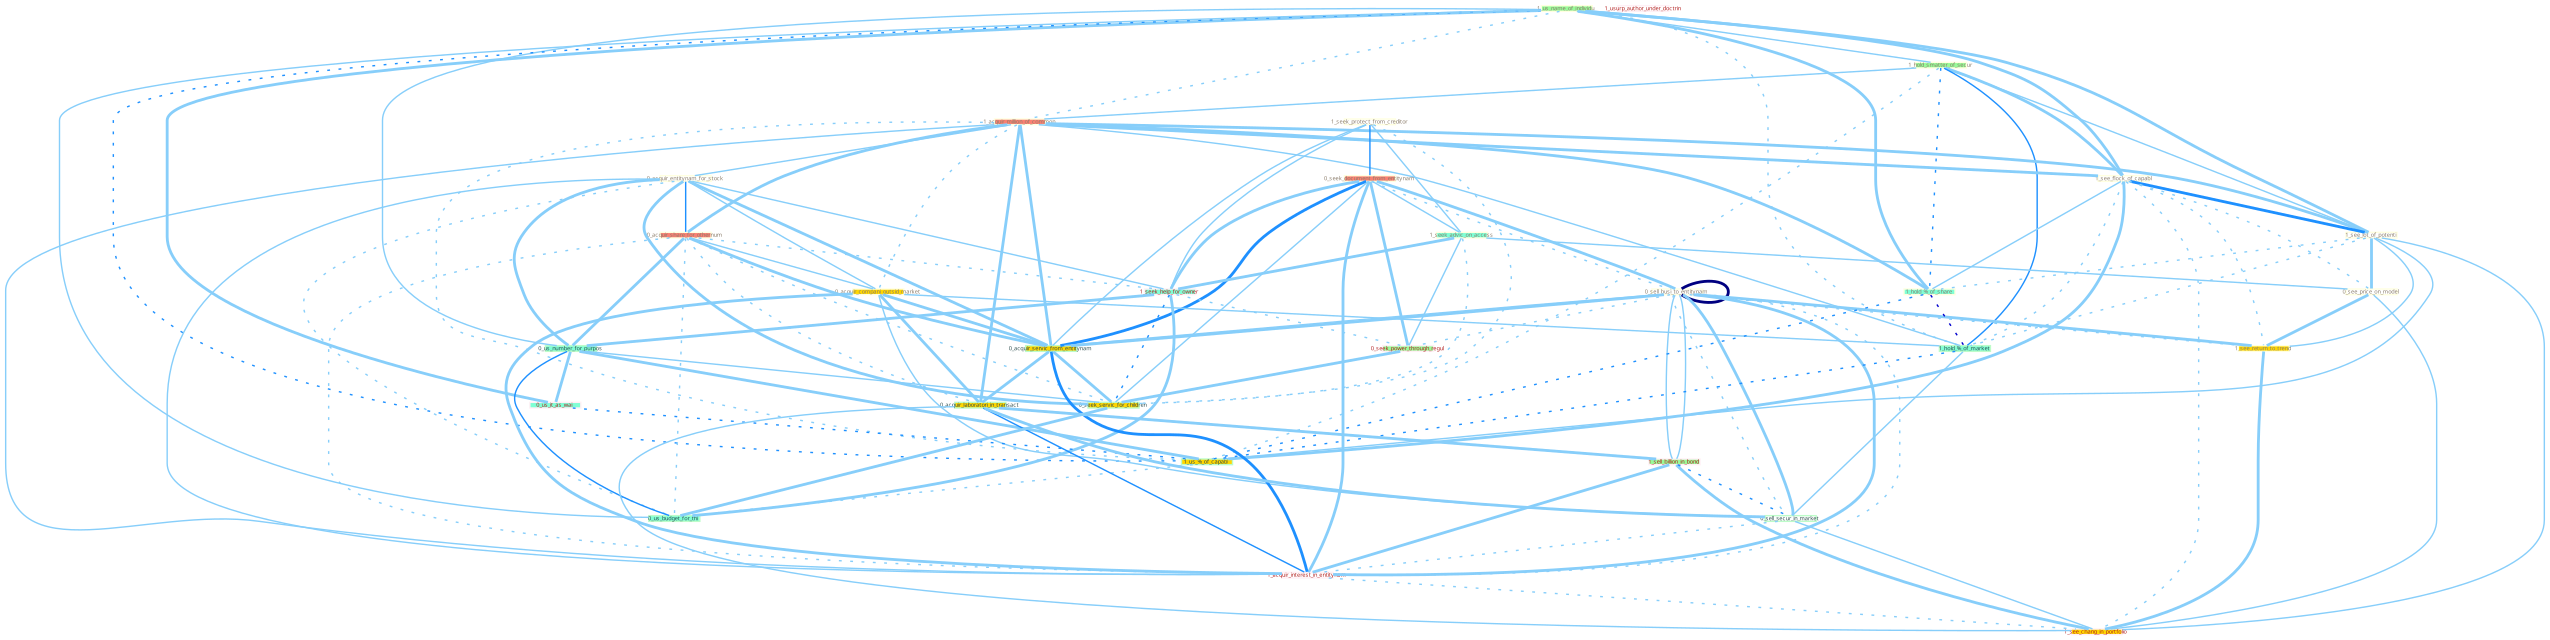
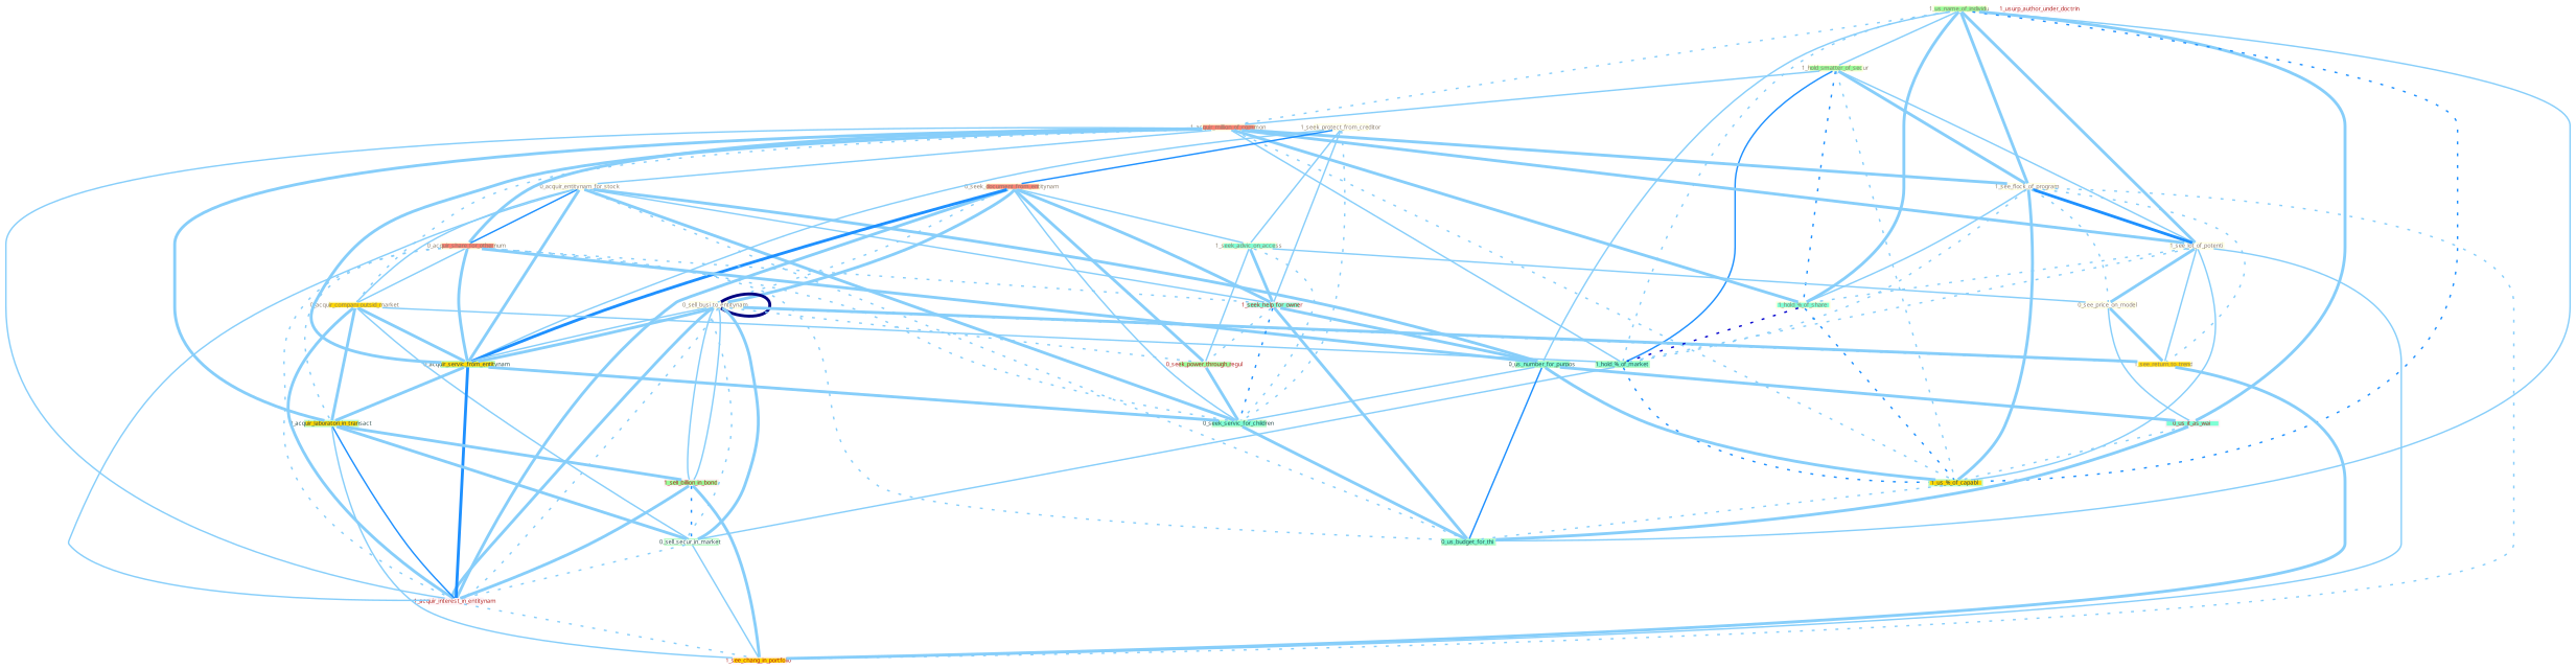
  graph {
    fontname="Noto Sans"
    node [color="#ffffe0" fillcolor=white fixedsize=true fontcolor="#8b7d6b" fontname="Noto Sans" fontsize=4 shape=polygon style=filled]
    edge [color="#87cefa" fontname="Noto Sans" style=bold w=1]
    "1_us_name_of_individu " [fillcolor=palegreen height=.06 width=.5]
    "1_hold_smatter_of_secur " [fillcolor=palegreen height=.06 width=.5]
    "1_acquir_million_of_common " [fillcolor=salmon height=.06 width=.5]
    "0_acquir_entitynam_for_stock " [height=.06 width=.5]
    "1_seek_protect_from_creditor " [height=.06 width=.5]
    "0_seek_document_from_entitynam " [fillcolor=salmon height=.06 width=.5]
    "1_seek_advic_on_access " [fillcolor=aquamarine height=.06 width=.5]
    "0_sell_busi_to_entitynam " [height=.06 width=.5]
    "0_acquir_share_for_othernum " [fillcolor=salmon height=.06 width=.5]
-   "1_see_flock_of_program " [height=.06 width=.5 label="1_see_flock_of_capabl"]
+   "1_see_flock_of_program " [height=.06 width=.5]
    "1_see_lot_of_potenti " [height=.06 width=.5]
    "0_see_price_on_model " [height=.06 width=.5]
    "0_acquir_compani_outsid_market " [fillcolor=gold height=.06 width=.5]
    "1_see_return_to_trend " [fillcolor=gold height=.06 width=.5]
    "1_hold_%_of_share " [fillcolor=aquamarine height=.06 width=.5]
    "1_seek_help_for_owner " [color="#fff0f5" fillcolor=aquamarine fontcolor="#b22222" height=.06 width=.5]
    "0_seek_power_through_regul " [color="#fff0f5" fillcolor=palegreen fontcolor="#b22222" height=.06 width=.5]
    "1_sell_billion_in_bond " [color="#fff0f5" fillcolor=palegreen fontcolor="#b22222" height=.06 width=.5]
    "0_us_it_as_wai " [color="#fff0f5" fillcolor=aquamarine fontcolor="#b22222" height=.06 width=.5]
    "1_usurp_author_under_doctrin " [color="#fff0f5" fontcolor="#b22222" height=.06 width=.5]
    "1_acquir_interest_in_entitynam " [color="#fff0f5" fontcolor="#b22222" height=.06 width=.5]
    "1_see_chang_in_portfolio " [color="#fff0f5" fillcolor=gold fontcolor="#b22222" height=.06 width=.5]
    "1_hold_%_of_market " [color="#BDFCC9" fillcolor=aquamarine fontcolor="#2f4f4f" height=.06 width=.5]
    "0_us_number_for_purpos " [color="#BDFCC9" fillcolor=aquamarine fontcolor="#2f4f4f" height=.06 width=.5]
    "1_us_%_of_capabl " [color="#BDFCC9" fillcolor=gold fontcolor="#2f4f4f" height=.06 width=.5]
    "0_us_budget_for_thi " [color="#BDFCC9" fillcolor=aquamarine fontcolor="#2f4f4f" height=.06 width=.5]
    "0_acquir_servic_from_entitynam " [color="#BDFCC9" fillcolor=gold fontcolor="#2f4f4f" height=.06 width=.5]
    "0_acquir_laboratori_in_transact " [color="#BDFCC9" fillcolor=gold fontcolor="#2f4f4f" height=.06 width=.5]
-   "0_seek_servic_for_children " [color="#BDFCC9" fillcolor=gold fontcolor="#2f4f4f" height=.06 width=.5]
+   "0_seek_servic_for_children " [color="#BDFCC9" fillcolor=aquamarine fontcolor="#2f4f4f" height=.06 width=.5]
    "0_sell_secur_in_market " [color="#BDFCC9" fontcolor="#2f4f4f" height=.06 width=.5]
    subgraph sub_1 {
      "1_us_name_of_individu "
      "1_hold_smatter_of_secur "
      "1_acquir_million_of_common "
      "0_acquir_entitynam_for_stock "
      "1_seek_protect_from_creditor "
      "0_seek_document_from_entitynam "
      "1_seek_advic_on_access "
      "0_sell_busi_to_entitynam "
      "0_acquir_share_for_othernum "
      "1_see_flock_of_program "
      "1_see_lot_of_potenti "
      "0_see_price_on_model "
      "0_acquir_compani_outsid_market "
      "1_see_return_to_trend "
      "1_hold_%_of_share "
    }
    subgraph sub_2 {
      "1_seek_help_for_owner "
      "0_seek_power_through_regul "
      "1_sell_billion_in_bond "
      "0_us_it_as_wai "
      "1_usurp_author_under_doctrin "
      "1_acquir_interest_in_entitynam "
      "1_see_chang_in_portfolio "
    }
    "1_us_name_of_individu " -- "1_hold_smatter_of_secur " [style=solid]
    "1_us_name_of_individu " -- "1_acquir_million_of_common " [style=dotted]
    "1_us_name_of_individu " -- "1_see_flock_of_program "
    "1_us_name_of_individu " -- "1_see_lot_of_potenti "
    "1_us_name_of_individu " -- "1_hold_%_of_share "
    "1_us_name_of_individu " -- "0_us_it_as_wai "
    "1_us_name_of_individu " -- "1_hold_%_of_market " [style=dotted]
    "1_us_name_of_individu " -- "0_us_number_for_purpos " [style=solid]
    "1_us_name_of_individu " -- "1_us_%_of_capabl " [color="#1e90ff" style=dotted w=2]
    "1_us_name_of_individu " -- "0_us_budget_for_thi " [style=solid]
    "1_hold_smatter_of_secur " -- "1_acquir_million_of_common " [style=solid]
    "1_hold_smatter_of_secur " -- "1_see_flock_of_program "
    "1_hold_smatter_of_secur " -- "1_see_lot_of_potenti " [style=solid]
    "1_hold_smatter_of_secur " -- "1_hold_%_of_share " [color="#1e90ff" style=dotted w=2]
    "1_hold_smatter_of_secur " -- "1_hold_%_of_market " [color="#1e90ff" style=solid w=2]
    "1_hold_smatter_of_secur " -- "1_us_%_of_capabl " [style=dotted]
    "1_acquir_million_of_common " -- "0_acquir_entitynam_for_stock " [style=solid]
    "1_acquir_million_of_common " -- "0_acquir_share_for_othernum "
    "1_acquir_million_of_common " -- "1_see_flock_of_program "
    "1_acquir_million_of_common " -- "1_see_lot_of_potenti "
    "1_acquir_million_of_common " -- "0_acquir_compani_outsid_market " [style=dotted]
    "1_acquir_million_of_common " -- "1_hold_%_of_share "
    "1_acquir_million_of_common " -- "1_acquir_interest_in_entitynam " [style=solid]
    "1_acquir_million_of_common " -- "1_hold_%_of_market " [style=solid]
    "1_acquir_million_of_common " -- "1_us_%_of_capabl " [style=dotted]
    "1_acquir_million_of_common " -- "0_acquir_servic_from_entitynam "
    "1_acquir_million_of_common " -- "0_acquir_laboratori_in_transact "
    "0_acquir_entitynam_for_stock " -- "0_acquir_share_for_othernum " [color="#1e90ff" style=solid w=2]
    "0_acquir_entitynam_for_stock " -- "0_acquir_compani_outsid_market " [style=solid]
    "0_acquir_entitynam_for_stock " -- "1_seek_help_for_owner " [style=solid]
    "0_acquir_entitynam_for_stock " -- "1_acquir_interest_in_entitynam " [style=solid]
    "0_acquir_entitynam_for_stock " -- "0_us_number_for_purpos "
    "0_acquir_entitynam_for_stock " -- "0_us_budget_for_thi " [style=dotted]
    "0_acquir_entitynam_for_stock " -- "0_acquir_servic_from_entitynam "
    "0_acquir_entitynam_for_stock " -- "0_seek_servic_for_children "
    "1_seek_protect_from_creditor " -- "0_seek_document_from_entitynam " [color="#1e90ff" style=solid w=2]
    "1_seek_protect_from_creditor " -- "1_seek_advic_on_access " [style=solid]
    "1_seek_protect_from_creditor " -- "1_seek_help_for_owner " [style=solid]
    "1_seek_protect_from_creditor " -- "0_acquir_servic_from_entitynam " [style=solid]
    "1_seek_protect_from_creditor " -- "0_seek_servic_for_children " [style=dotted]
    "0_seek_document_from_entitynam " -- "1_seek_advic_on_access " [style=solid]
    "0_seek_document_from_entitynam " -- "0_sell_busi_to_entitynam " [style=dotted]
    "0_seek_document_from_entitynam " -- "0_sell_busi_to_entitynam "
    "0_seek_document_from_entitynam " -- "1_seek_help_for_owner "
    "0_seek_document_from_entitynam " -- "0_seek_power_through_regul "
    "0_seek_document_from_entitynam " -- "1_acquir_interest_in_entitynam "
    "0_seek_document_from_entitynam " -- "0_acquir_servic_from_entitynam " [color="#1e90ff" w=2]
    "0_seek_document_from_entitynam " -- "0_seek_servic_for_children " [style=solid]
    "1_seek_advic_on_access " -- "0_see_price_on_model " [style=solid]
    "1_seek_advic_on_access " -- "1_seek_help_for_owner "
    "1_seek_advic_on_access " -- "0_seek_power_through_regul " [style=solid]
    "1_seek_advic_on_access " -- "0_seek_servic_for_children " [style=dotted]
    "0_sell_busi_to_entitynam " -- "0_sell_busi_to_entitynam " [color="#000080" w=4]
    "0_sell_busi_to_entitynam " -- "1_see_return_to_trend " [style=dotted]
    "0_sell_busi_to_entitynam " -- "1_see_return_to_trend "
    "0_sell_busi_to_entitynam " -- "0_seek_power_through_regul " [style=dotted]
    "0_sell_busi_to_entitynam " -- "1_sell_billion_in_bond " [style=solid]
    "0_sell_busi_to_entitynam " -- "1_sell_billion_in_bond " [style=solid]
    "0_sell_busi_to_entitynam " -- "1_acquir_interest_in_entitynam "
    "0_sell_busi_to_entitynam " -- "1_acquir_interest_in_entitynam " [style=dotted]
    "0_sell_busi_to_entitynam " -- "0_acquir_servic_from_entitynam " [style=solid]
    "0_sell_busi_to_entitynam " -- "0_acquir_servic_from_entitynam "
    "0_sell_busi_to_entitynam " -- "0_sell_secur_in_market " [style=dotted]
    "0_sell_busi_to_entitynam " -- "0_sell_secur_in_market "
    "0_acquir_share_for_othernum " -- "0_acquir_compani_outsid_market " [style=solid]
    "0_acquir_share_for_othernum " -- "1_seek_help_for_owner " [style=dotted]
    "0_acquir_share_for_othernum " -- "1_acquir_interest_in_entitynam " [style=dotted]
    "0_acquir_share_for_othernum " -- "0_us_number_for_purpos "
    "0_acquir_share_for_othernum " -- "0_us_budget_for_thi " [style=dotted]
    "0_acquir_share_for_othernum " -- "0_acquir_servic_from_entitynam "
    "0_acquir_share_for_othernum " -- "0_acquir_laboratori_in_transact " [style=dotted]
    "0_acquir_share_for_othernum " -- "0_seek_servic_for_children " [style=dotted]
    "1_see_flock_of_program " -- "1_see_lot_of_potenti " [color="#1e90ff" w=2]
    "1_see_flock_of_program " -- "0_see_price_on_model " [style=dotted]
    "1_see_flock_of_program " -- "1_see_return_to_trend " [style=dotted]
    "1_see_flock_of_program " -- "1_hold_%_of_share " [style=solid]
    "1_see_flock_of_program " -- "1_see_chang_in_portfolio " [style=dotted]
    "1_see_flock_of_program " -- "1_hold_%_of_market " [style=dotted]
    "1_see_flock_of_program " -- "1_us_%_of_capabl "
    "1_see_lot_of_potenti " -- "0_see_price_on_model "
    "1_see_lot_of_potenti " -- "1_see_return_to_trend " [style=solid]
    "1_see_lot_of_potenti " -- "1_hold_%_of_share " [style=dotted]
    "1_see_lot_of_potenti " -- "1_see_chang_in_portfolio " [style=solid]
    "1_see_lot_of_potenti " -- "1_hold_%_of_market " [style=dotted]
    "1_see_lot_of_potenti " -- "1_us_%_of_capabl " [style=solid]
    "0_see_price_on_model " -- "1_see_return_to_trend "
-   "0_see_price_on_model " -- "1_see_chang_in_portfolio " [style=solid]
+   "0_see_price_on_model " -- "0_us_it_as_wai " [style=solid]
    "0_acquir_compani_outsid_market " -- "1_acquir_interest_in_entitynam "
    "0_acquir_compani_outsid_market " -- "1_hold_%_of_market " [style=solid]
    "0_acquir_compani_outsid_market " -- "0_acquir_servic_from_entitynam "
    "0_acquir_compani_outsid_market " -- "0_acquir_laboratori_in_transact "
    "0_acquir_compani_outsid_market " -- "0_sell_secur_in_market " [style=solid]
    "1_see_return_to_trend " -- "1_see_chang_in_portfolio "
    "1_hold_%_of_share " -- "1_hold_%_of_market " [color="#0000cd" style=dotted w=3]
    "1_hold_%_of_share " -- "1_us_%_of_capabl " [color="#1e90ff" style=dotted w=2]
    "1_seek_help_for_owner " -- "0_seek_power_through_regul " [style=dotted]
    "1_seek_help_for_owner " -- "0_us_number_for_purpos "
    "1_seek_help_for_owner " -- "0_us_budget_for_thi "
    "1_seek_help_for_owner " -- "0_seek_servic_for_children " [color="#1e90ff" style=dotted w=2]
    "0_seek_power_through_regul " -- "0_seek_servic_for_children "
    "1_sell_billion_in_bond " -- "1_acquir_interest_in_entitynam "
    "1_sell_billion_in_bond " -- "1_see_chang_in_portfolio "
    "1_sell_billion_in_bond " -- "0_sell_secur_in_market " [color="#1e90ff" style=dotted w=2]
-   "0_us_it_as_wai " -- "1_us_%_of_capabl " [color="#1e90ff" style=dotted]
+   "0_us_it_as_wai " -- "1_us_%_of_capabl " [style=dotted]
+   "0_us_it_as_wai " -- "0_us_budget_for_thi "
    "1_acquir_interest_in_entitynam " -- "1_see_chang_in_portfolio " [style=dotted]
    "1_hold_%_of_market " -- "1_us_%_of_capabl " [color="#1e90ff" style=dotted w=2]
    "1_hold_%_of_market " -- "0_sell_secur_in_market " [style=solid]
    "0_us_number_for_purpos " -- "0_us_it_as_wai "
    "0_us_number_for_purpos " -- "1_us_%_of_capabl "
    "0_us_number_for_purpos " -- "0_us_budget_for_thi " [color="#1e90ff" style=solid w=2]
    "0_us_number_for_purpos " -- "0_seek_servic_for_children " [style=solid]
    "1_us_%_of_capabl " -- "0_us_budget_for_thi " [style=dotted]
    "0_acquir_servic_from_entitynam " -- "1_acquir_interest_in_entitynam " [color="#1e90ff" w=2]
    "0_acquir_servic_from_entitynam " -- "0_acquir_laboratori_in_transact "
    "0_acquir_servic_from_entitynam " -- "0_seek_servic_for_children "
    "0_acquir_laboratori_in_transact " -- "1_sell_billion_in_bond "
    "0_acquir_laboratori_in_transact " -- "1_acquir_interest_in_entitynam " [color="#1e90ff" style=solid w=2]
    "0_acquir_laboratori_in_transact " -- "1_see_chang_in_portfolio " [style=solid]
    "0_acquir_laboratori_in_transact " -- "0_sell_secur_in_market "
    "0_seek_servic_for_children " -- "0_us_budget_for_thi "
    "0_sell_secur_in_market " -- "1_acquir_interest_in_entitynam " [style=dotted]
    "0_sell_secur_in_market " -- "1_see_chang_in_portfolio " [style=solid]
  }
